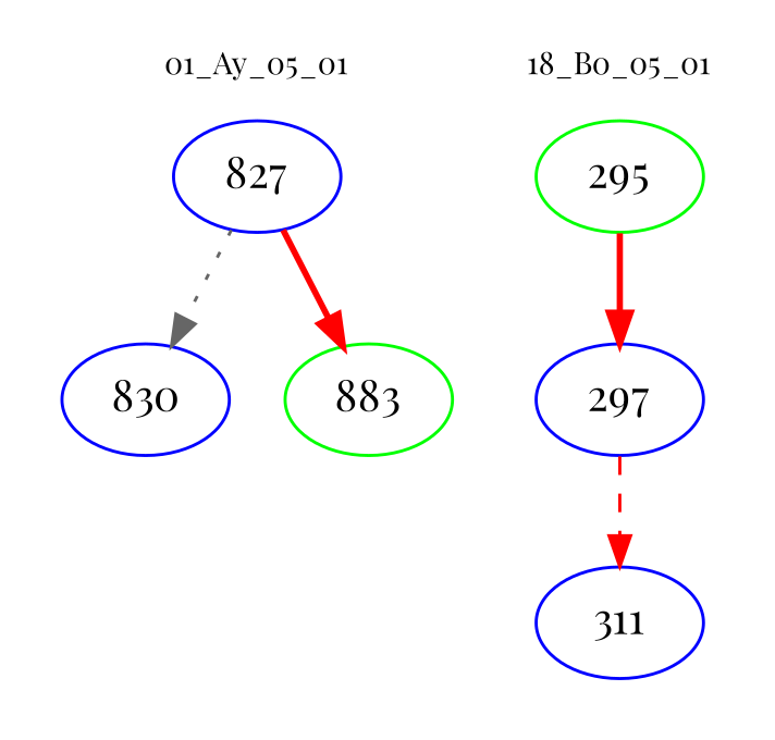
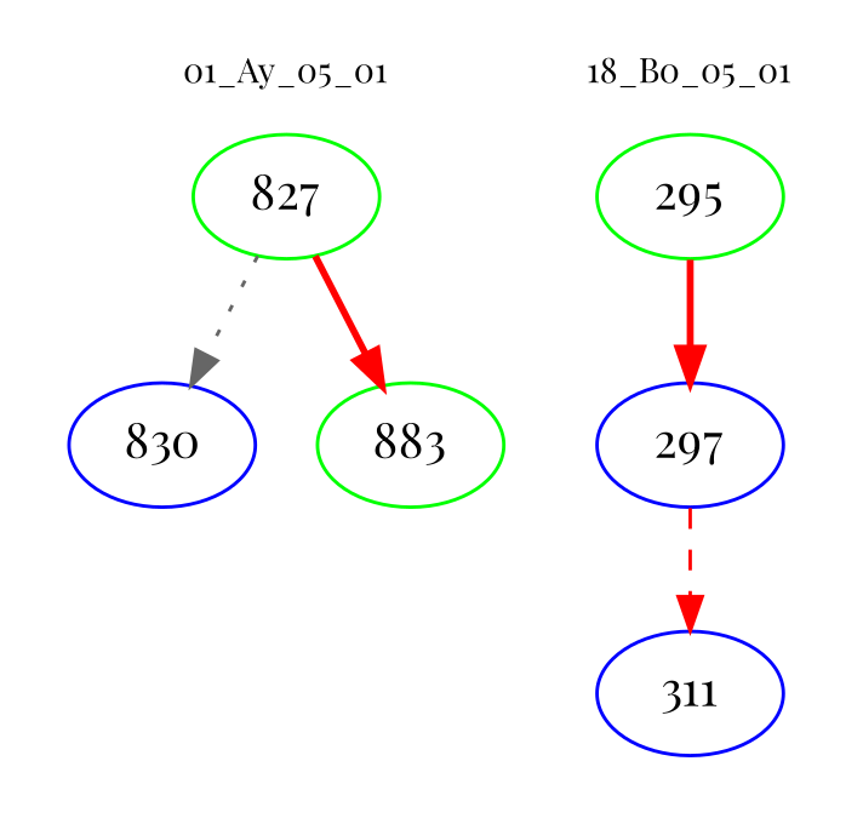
  digraph {
    fontname="Playfair Display"
    node [color=blue fontname="Playfair Display"]
    edge [color=red fontname="Playfair Display" style=bold]
-   n1 [label=827]
+   n1 [color=green label=827]
    n2 [label=830]
    n3 [color=green label=883]
    n4 [label=297]
    n5 [color=green label=295]
    n6 [label=311]
    subgraph cluster_1 {
      color=white
      fontsize=10
      label="01_Ay_05_01"
      n1
      n2
      n3
    }
    subgraph cluster_2 {
      color=white
      fontsize=10
      label="18_B0_05_01"
      n4
      n5
      n6
    }
    n1 -> n2 [color=gray40 style=dotted]
    n1 -> n3
    n4 -> n6 [style=dashed]
    n5 -> n4
  }
